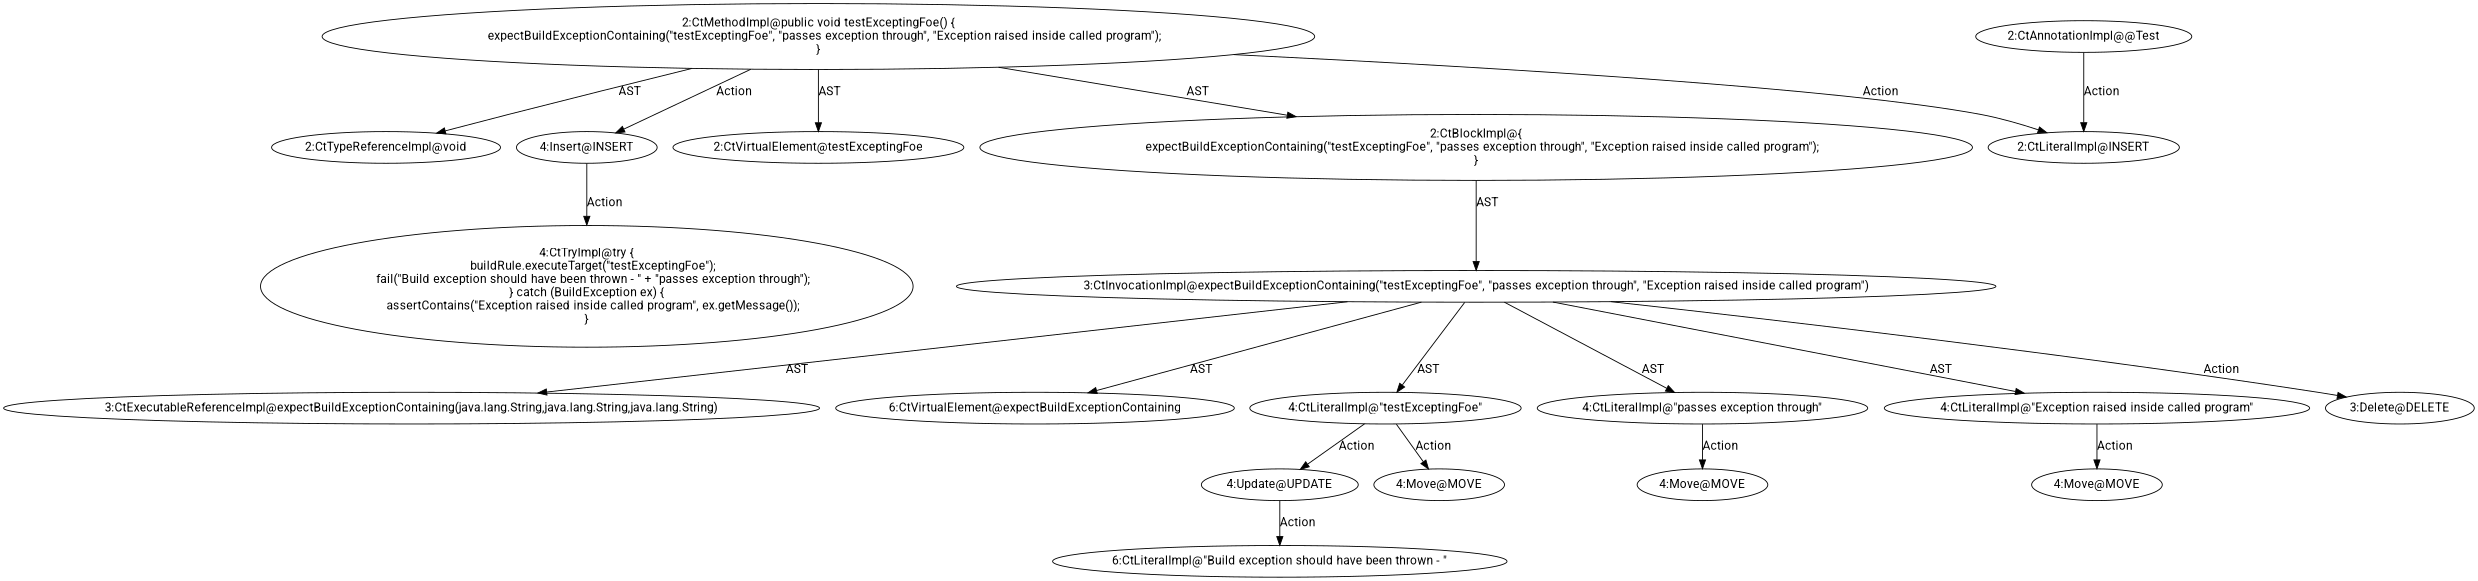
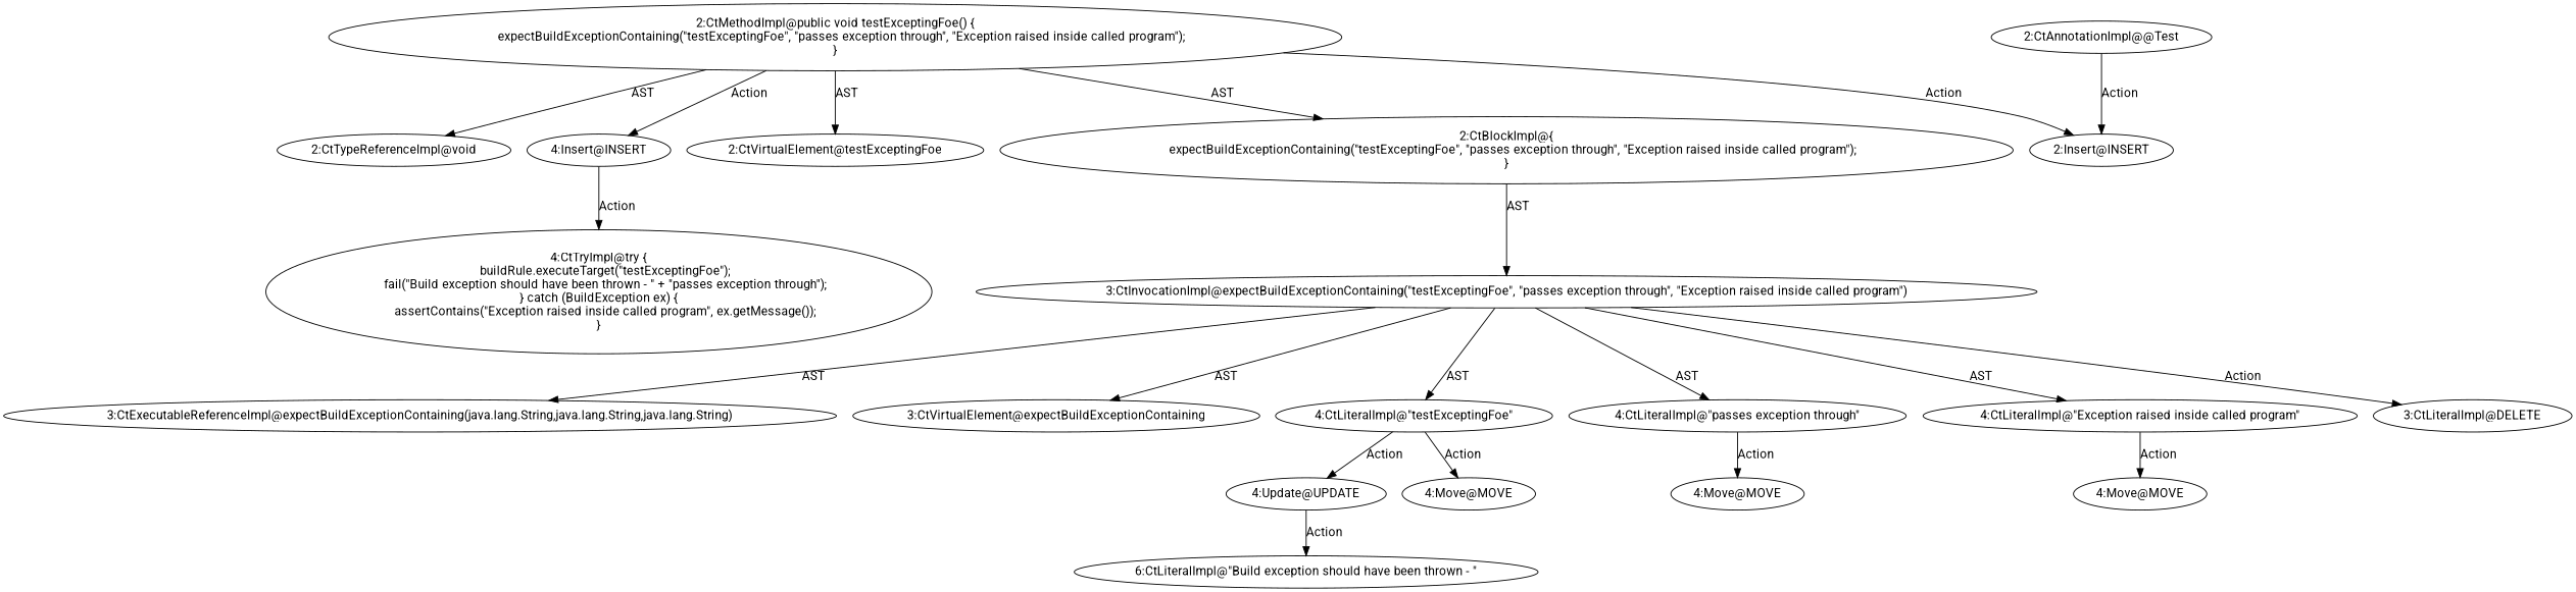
  digraph {
    fontname=Roboto
    node [fontname=Roboto shape=ellipse]
    edge [fontname=Roboto]
    n1 [label="2:CtTypeReferenceImpl@void"]
    n2 [label="2:CtVirtualElement@testExceptingFoe"]
    n3 [label="3:CtExecutableReferenceImpl@expectBuildExceptionContaining(java.lang.String,java.lang.String,java.lang.String)"]
-   n4 [label="6:CtVirtualElement@expectBuildExceptionContaining"]
+   n4 [label="3:CtVirtualElement@expectBuildExceptionContaining"]
    n5 [label="4:CtLiteralImpl@\"testExceptingFoe\""]
    n6 [label="4:Update@UPDATE"]
    n7 [label="4:Move@MOVE"]
    n8 [label="6:CtLiteralImpl@\"Build exception should have been thrown - \""]
    n9 [label="4:CtLiteralImpl@\"passes exception through\""]
    n10 [label="4:Move@MOVE"]
    n11 [label="4:CtLiteralImpl@\"Exception raised inside called program\""]
    n12 [label="4:Move@MOVE"]
    n13 [label="3:CtInvocationImpl@expectBuildExceptionContaining(\"testExceptingFoe\", \"passes exception through\", \"Exception raised inside called program\")"]
-   n14 [label="3:Delete@DELETE"]
+   n14 [label="3:CtLiteralImpl@DELETE"]
    n15 [label="2:CtBlockImpl@\{\n    expectBuildExceptionContaining(\"testExceptingFoe\", \"passes exception through\", \"Exception raised inside called program\");\n\}"]
    n16 [label="2:CtMethodImpl@public void testExceptingFoe() \{\n    expectBuildExceptionContaining(\"testExceptingFoe\", \"passes exception through\", \"Exception raised inside called program\");\n\}"]
-   n17 [label="2:CtLiteralImpl@INSERT"]
+   n17 [label="2:Insert@INSERT"]
    n18 [label="4:Insert@INSERT"]
    n19 [label="4:CtTryImpl@try \{\n    buildRule.executeTarget(\"testExceptingFoe\");\n    fail(\"Build exception should have been thrown - \" + \"passes exception through\");\n\} catch (BuildException ex) \{\n    assertContains(\"Exception raised inside called program\", ex.getMessage());\n\}"]
    n20 [label="2:CtAnnotationImpl@@Test"]
    n5 -> n6 [label=Action]
    n5 -> n7 [label=Action]
    n6 -> n8 [label=Action]
    n9 -> n10 [label=Action]
    n11 -> n12 [label=Action]
    n13 -> n3 [label=AST]
    n13 -> n4 [label=AST]
    n13 -> n5 [label=AST]
    n13 -> n9 [label=AST]
    n13 -> n11 [label=AST]
    n13 -> n14 [label=Action]
    n15 -> n13 [label=AST]
    n16 -> n1 [label=AST]
    n16 -> n2 [label=AST]
    n16 -> n15 [label=AST]
    n16 -> n17 [label=Action]
    n16 -> n18 [label=Action]
    n18 -> n19 [label=Action]
    n20 -> n17 [label=Action]
  }
